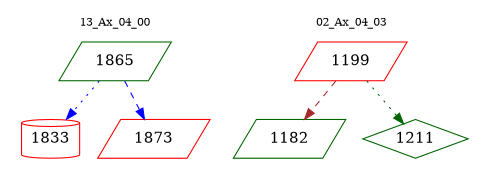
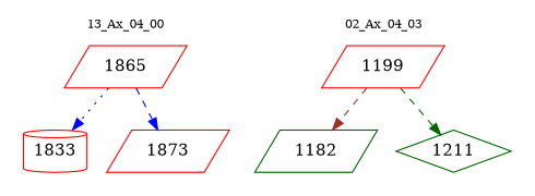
  digraph {
    node [color=darkgreen shape=parallelogram]
    edge [color=blue style=dotted]
-   n1 [label=1865]
+   n1 [color=red label=1865]
    n2 [color=red label=1833 shape=cylinder]
    n3 [color=red label=1873]
    n4 [color=red label=1199]
    n5 [label=1182]
    n6 [label=1211 shape=diamond]
    subgraph cluster_1 {
      color=white
      fontsize=10
      label="13_Ax_04_00"
      n1
      n2
      n3
    }
    subgraph cluster_2 {
      color=white
      fontsize=10
      label="02_Ax_04_03"
      n4
      n5
      n6
    }
    n1 -> n2
    n1 -> n3 [style=dashed]
    n4 -> n5 [color=brown style=dashed]
-   n4 -> n6 [color=darkgreen]
+   n4 -> n6 [color=darkgreen style=dashed]
  }
